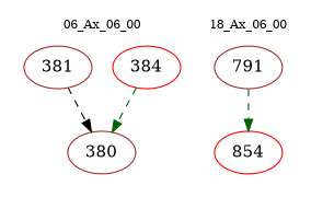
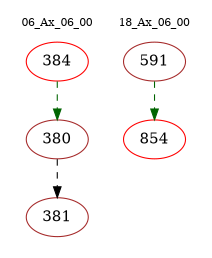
  digraph {
    node [color=brown]
    edge [color=darkgreen style=dashed]
    n1 [label=380]
    n2 [color=red label=384]
    n3 [label=381]
-   n4 [label=791]
+   n4 [label=591]
    n5 [color=red label=854]
    subgraph cluster_1 {
      color=white
      fontsize=10
      label="06_Ax_06_00"
      n1
      n2
      n3
    }
    subgraph cluster_2 {
      color=white
      fontsize=10
      label="18_Ax_06_00"
      n4
      n5
    }
-   n3 -> n1 [color=black]
+   n1 -> n3 [color=black]
    n2 -> n1
    n4 -> n5
  }
